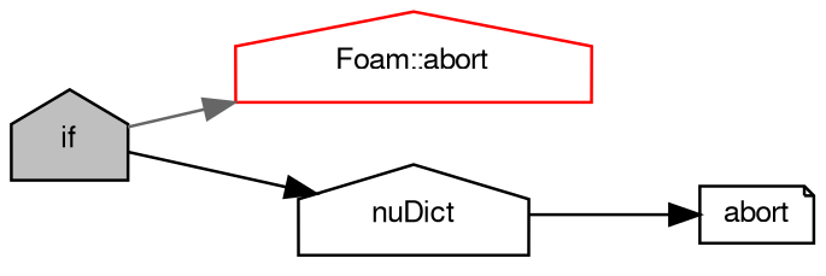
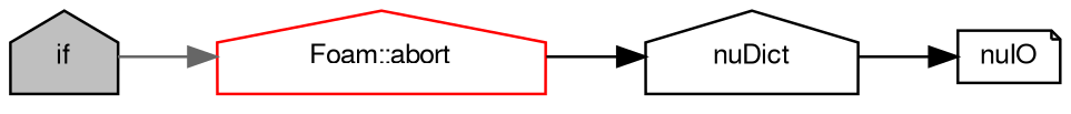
  digraph {
    rankdir=LR
    node [color=black fontname=FreeSans fontsize=10 shape=house]
    edge [color=black fontname=FreeSans fontsize=10 labelfontname=FreeSans labelfontsize=10 style=solid]
    n1 [fillcolor=grey75 fontcolor=black height=0.2 label=if style=filled width=0.4]
    n2 [color=red height=0.2 label="Foam::abort" width=0.4]
    n3 [height=0.2 label=nuDict width=0.4]
-   n4 [height=0.2 label=abort shape=note width=0.4]
+   n4 [height=0.2 label=nuIO shape=note width=0.4]
    n1 -> n2 [color=gray40]
-   n1 -> n3
+   n2 -> n3
    n3 -> n4
  }
